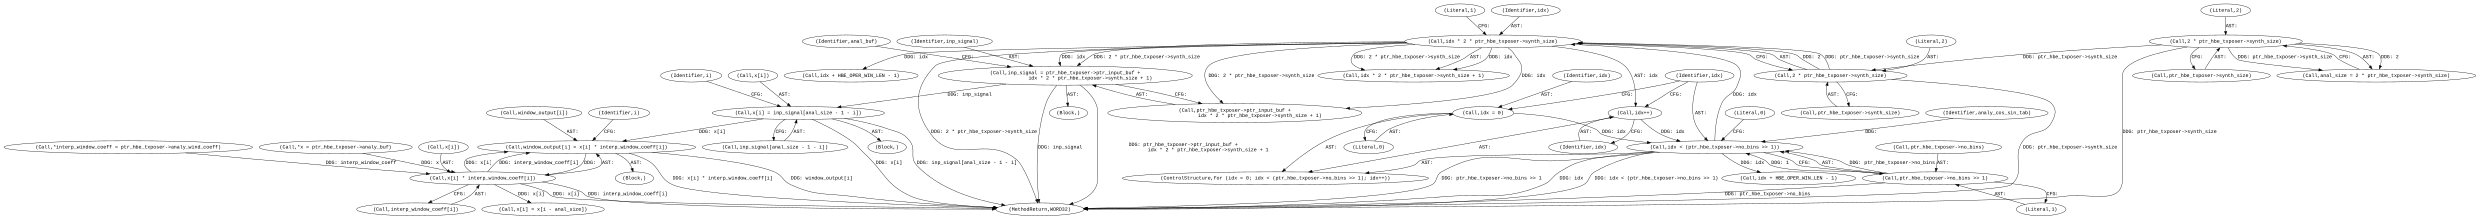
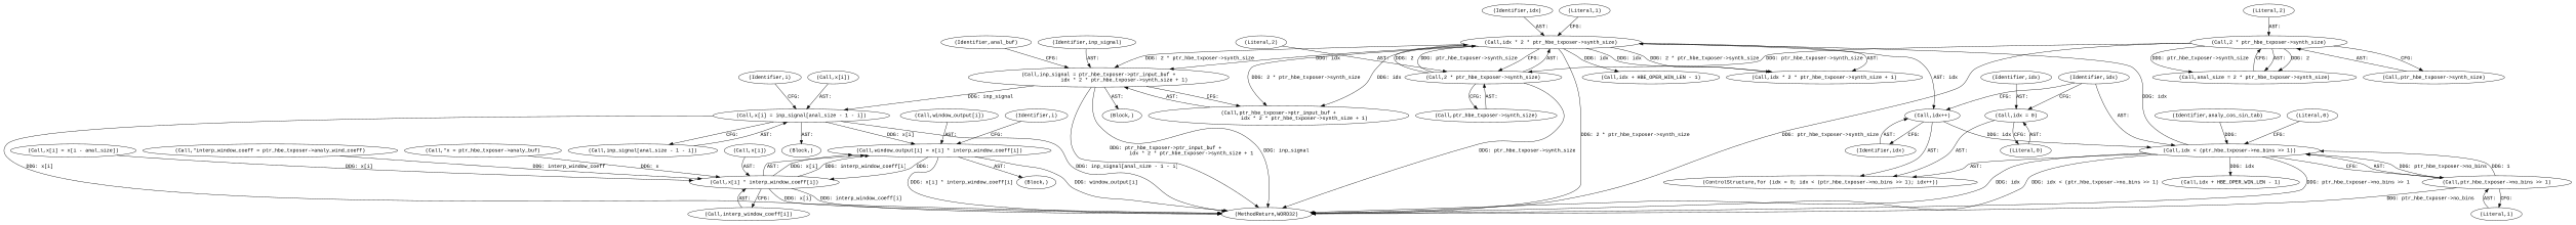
  digraph {
    fontname="Liberation Mono"
    node [fontname="Liberation Mono"]
    edge [fontname="Liberation Mono"]
    n1 [label="(Call,inp_signal = ptr_hbe_txposer->ptr_input_buf +\n                 idx * 2 * ptr_hbe_txposer->synth_size + 1)"]
    n2 [label="(Call,x[i] = inp_signal[anal_size - 1 - i])"]
    n3 [label="(MethodReturn,WORD32)"]
    n4 [label="(Call,ptr_hbe_txposer->ptr_input_buf +\n                 idx * 2 * ptr_hbe_txposer->synth_size + 1)"]
    n5 [label="(Block,)"]
    n6 [label="(Block,)"]
    n7 [label="(Call,inp_signal[anal_size - 1 - i])"]
    n8 [label="(Call,window_output[i] = x[i] * interp_window_coeff[i])"]
    n9 [label="(Call,idx * 2 * ptr_hbe_txposer->synth_size)"]
    n10 [label="(Call,idx++)"]
    n11 [label="(Call,2 * ptr_hbe_txposer->synth_size)"]
    n12 [label="(Call,idx + HBE_OPER_WIN_LEN - 1)"]
    n13 [label="(Call,idx * 2 * ptr_hbe_txposer->synth_size + 1)"]
    n14 [label="(Call,idx < (ptr_hbe_txposer->no_bins >> 1))"]
    n15 [label="(ControlStructure,for (idx = 0; idx < (ptr_hbe_txposer->no_bins >> 1); idx++))"]
    n16 [label="(Identifier,idx)"]
    n17 [label="(Call,ptr_hbe_txposer->synth_size)"]
    n18 [label="(Call,ptr_hbe_txposer->no_bins >> 1)"]
    n19 [label="(Call,idx + HBE_OPER_WIN_LEN - 1)"]
    n20 [label="(Literal,1)"]
    n21 [label="(Call,idx = 0)"]
    n22 [label="(Literal,0)"]
    n23 [label="(Call,2 * ptr_hbe_txposer->synth_size)"]
    n24 [label="(Call,ptr_hbe_txposer->synth_size)"]
    n25 [label="(Call,anal_size = 2 * ptr_hbe_txposer->synth_size)"]
    n26 [label="(Call,x[i] * interp_window_coeff[i])"]
    n27 [label="(Call,interp_window_coeff[i])"]
    n28 [label="(Block,)"]
    n29 [label="(Call,x[i])"]
    n30 [label="(Identifier,idx)"]
    n31 [label="(Identifier,anal_buf)"]
    n32 [label="(Identifier,idx)"]
    n33 [label="(Literal,2)"]
    n34 [label="(Identifier,i)"]
    n35 [label="(Literal,2)"]
    n36 [label="(Identifier,inp_signal)"]
    n37 [label="(Call,window_output[i])"]
    n38 [label="(Identifier,i)"]
    n39 [label="(Call,x[i])"]
    n40 [label="(Call,*interp_window_coeff = ptr_hbe_txposer->analy_wind_coeff)"]
-   n41 [label="(Call,ptr_hbe_txposer->no_bins)"]
    n42 [label="(Call,x[i] = x[i - anal_size])"]
    n43 [label="(Identifier,analy_cos_sin_tab)"]
    n44 [label="(Identifier,idx)"]
    n45 [label="(Literal,1)"]
    n46 [label="(Literal,0)"]
    n47 [label="(Call,*x = ptr_hbe_txposer->analy_buf)"]
    n1 -> n2 [label="DDG: inp_signal"]
    n1 -> n3 [label="DDG: inp_signal"]
    n1 -> n3 [label="DDG: ptr_hbe_txposer->ptr_input_buf +\n                 idx * 2 * ptr_hbe_txposer->synth_size + 1"]
    n1 -> n4 [label="CFG: "]
    n1 -> n5 [label="AST: "]
    n2 -> n3 [label="DDG: x[i]"]
    n2 -> n3 [label="DDG: inp_signal[anal_size - 1 - i]"]
    n2 -> n6 [label="AST: "]
    n2 -> n7 [label="CFG: "]
    n2 -> n8 [label="DDG: x[i]"]
    n4 -> n1 [label="AST: "]
    n7 -> n2 [label="AST: "]
    n8 -> n3 [label="DDG: window_output[i]"]
    n8 -> n3 [label="DDG: x[i] * interp_window_coeff[i]"]
    n8 -> n26 [label="DDG: "]
    n8 -> n28 [label="AST: "]
    n9 -> n1 [label="DDG: idx"]
    n9 -> n1 [label="DDG: 2 * ptr_hbe_txposer->synth_size"]
    n9 -> n3 [label="DDG: 2 * ptr_hbe_txposer->synth_size"]
    n9 -> n4 [label="DDG: idx"]
    n9 -> n4 [label="DDG: 2 * ptr_hbe_txposer->synth_size"]
    n9 -> n10 [label="AST: idx"]
    n9 -> n11 [label="CFG: "]
    n9 -> n12 [label="DDG: idx"]
    n9 -> n13 [label="AST: "]
    n9 -> n13 [label="DDG: idx"]
    n9 -> n13 [label="DDG: 2 * ptr_hbe_txposer->synth_size"]
    n10 -> n14 [label="DDG: idx"]
    n10 -> n15 [label="AST: "]
    n10 -> n16 [label="CFG: "]
    n11 -> n3 [label="DDG: ptr_hbe_txposer->synth_size"]
    n11 -> n9 [label="AST: "]
    n11 -> n9 [label="DDG: 2"]
    n11 -> n9 [label="DDG: ptr_hbe_txposer->synth_size"]
    n11 -> n17 [label="CFG: "]
    n14 -> n3 [label="DDG: idx"]
    n14 -> n3 [label="DDG: idx < (ptr_hbe_txposer->no_bins >> 1)"]
    n14 -> n3 [label="DDG: ptr_hbe_txposer->no_bins >> 1"]
    n14 -> n9 [label="DDG: idx"]
    n14 -> n15 [label="AST: "]
    n14 -> n18 [label="CFG: "]
    n14 -> n19 [label="DDG: idx"]
    n16 -> n10 [label="AST: "]
    n17 -> n11 [label="AST: "]
    n18 -> n3 [label="DDG: ptr_hbe_txposer->no_bins"]
    n18 -> n14 [label="AST: "]
    n18 -> n14 [label="DDG: ptr_hbe_txposer->no_bins"]
    n18 -> n14 [label="DDG: 1"]
    n18 -> n20 [label="CFG: "]
    n20 -> n18 [label="AST: "]
-   n21 -> n14 [label="DDG: idx"]
    n21 -> n15 [label="AST: "]
    n21 -> n22 [label="CFG: "]
    n22 -> n21 [label="AST: "]
    n23 -> n3 [label="DDG: ptr_hbe_txposer->synth_size"]
    n23 -> n11 [label="DDG: ptr_hbe_txposer->synth_size"]
    n23 -> n24 [label="CFG: "]
    n23 -> n25 [label="AST: "]
    n23 -> n25 [label="DDG: 2"]
    n23 -> n25 [label="DDG: ptr_hbe_txposer->synth_size"]
    n24 -> n23 [label="AST: "]
    n25 -> n23 [label="CFG: "]
    n26 -> n3 [label="DDG: x[i]"]
    n26 -> n3 [label="DDG: interp_window_coeff[i]"]
    n26 -> n8 [label="AST: "]
    n26 -> n8 [label="DDG: x[i]"]
    n26 -> n8 [label="DDG: interp_window_coeff[i]"]
    n26 -> n27 [label="CFG: "]
    n27 -> n26 [label="AST: "]
    n29 -> n26 [label="AST: "]
    n30 -> n9 [label="AST: "]
    n31 -> n1 [label="CFG: "]
    n32 -> n21 [label="AST: "]
    n33 -> n23 [label="AST: "]
    n34 -> n2 [label="CFG: "]
    n35 -> n11 [label="AST: "]
    n36 -> n1 [label="AST: "]
    n37 -> n8 [label="AST: "]
    n38 -> n8 [label="CFG: "]
    n39 -> n2 [label="AST: "]
    n40 -> n26 [label="DDG: interp_window_coeff"]
-   n41 -> n18 [label="AST: "]
-   n26 -> n42 [label="DDG: x[i]"]
+   n42 -> n26 [label="DDG: x[i]"]
    n43 -> n14 [label="DDG: "]
    n44 -> n10 [label="CFG: "]
    n44 -> n14 [label="AST: "]
    n44 -> n21 [label="CFG: "]
    n45 -> n9 [label="CFG: "]
    n46 -> n14 [label="CFG: "]
    n47 -> n26 [label="DDG: x"]
  }
